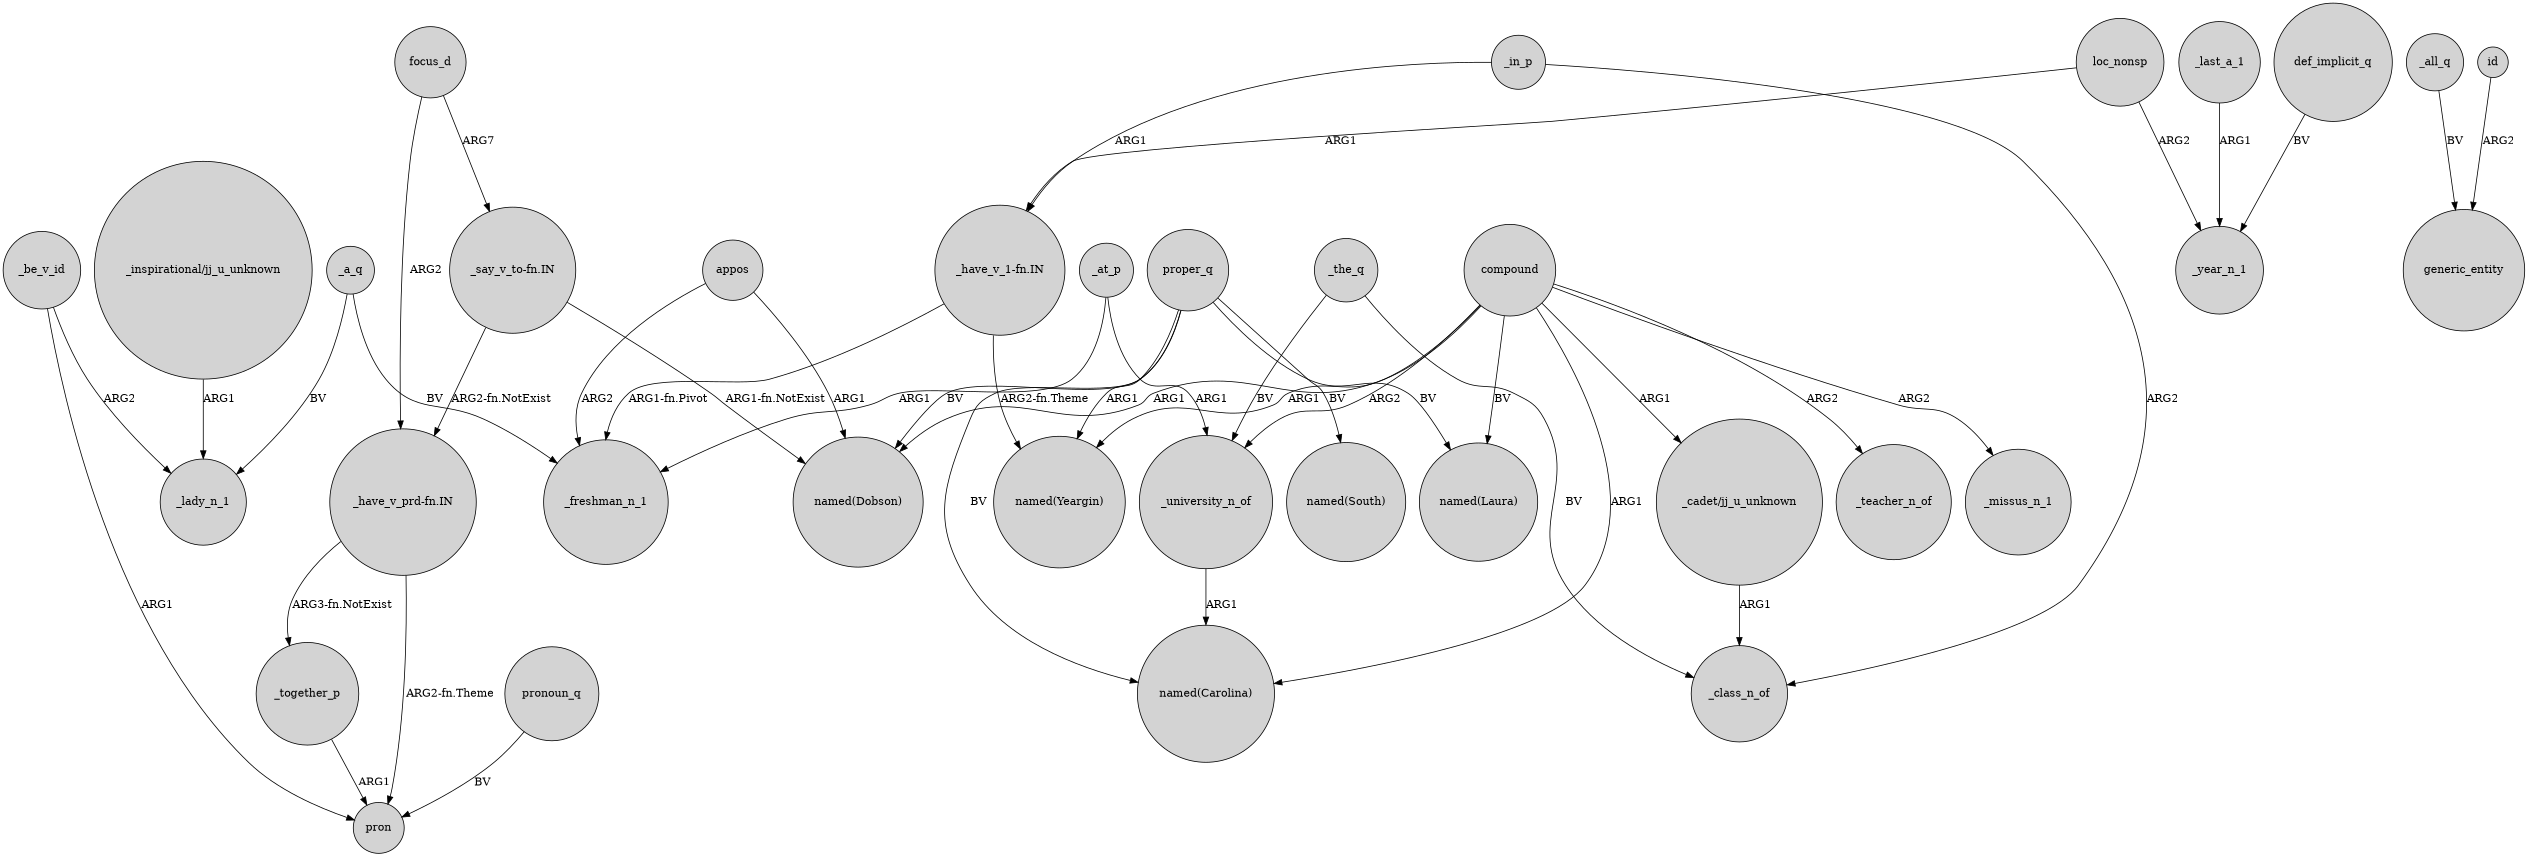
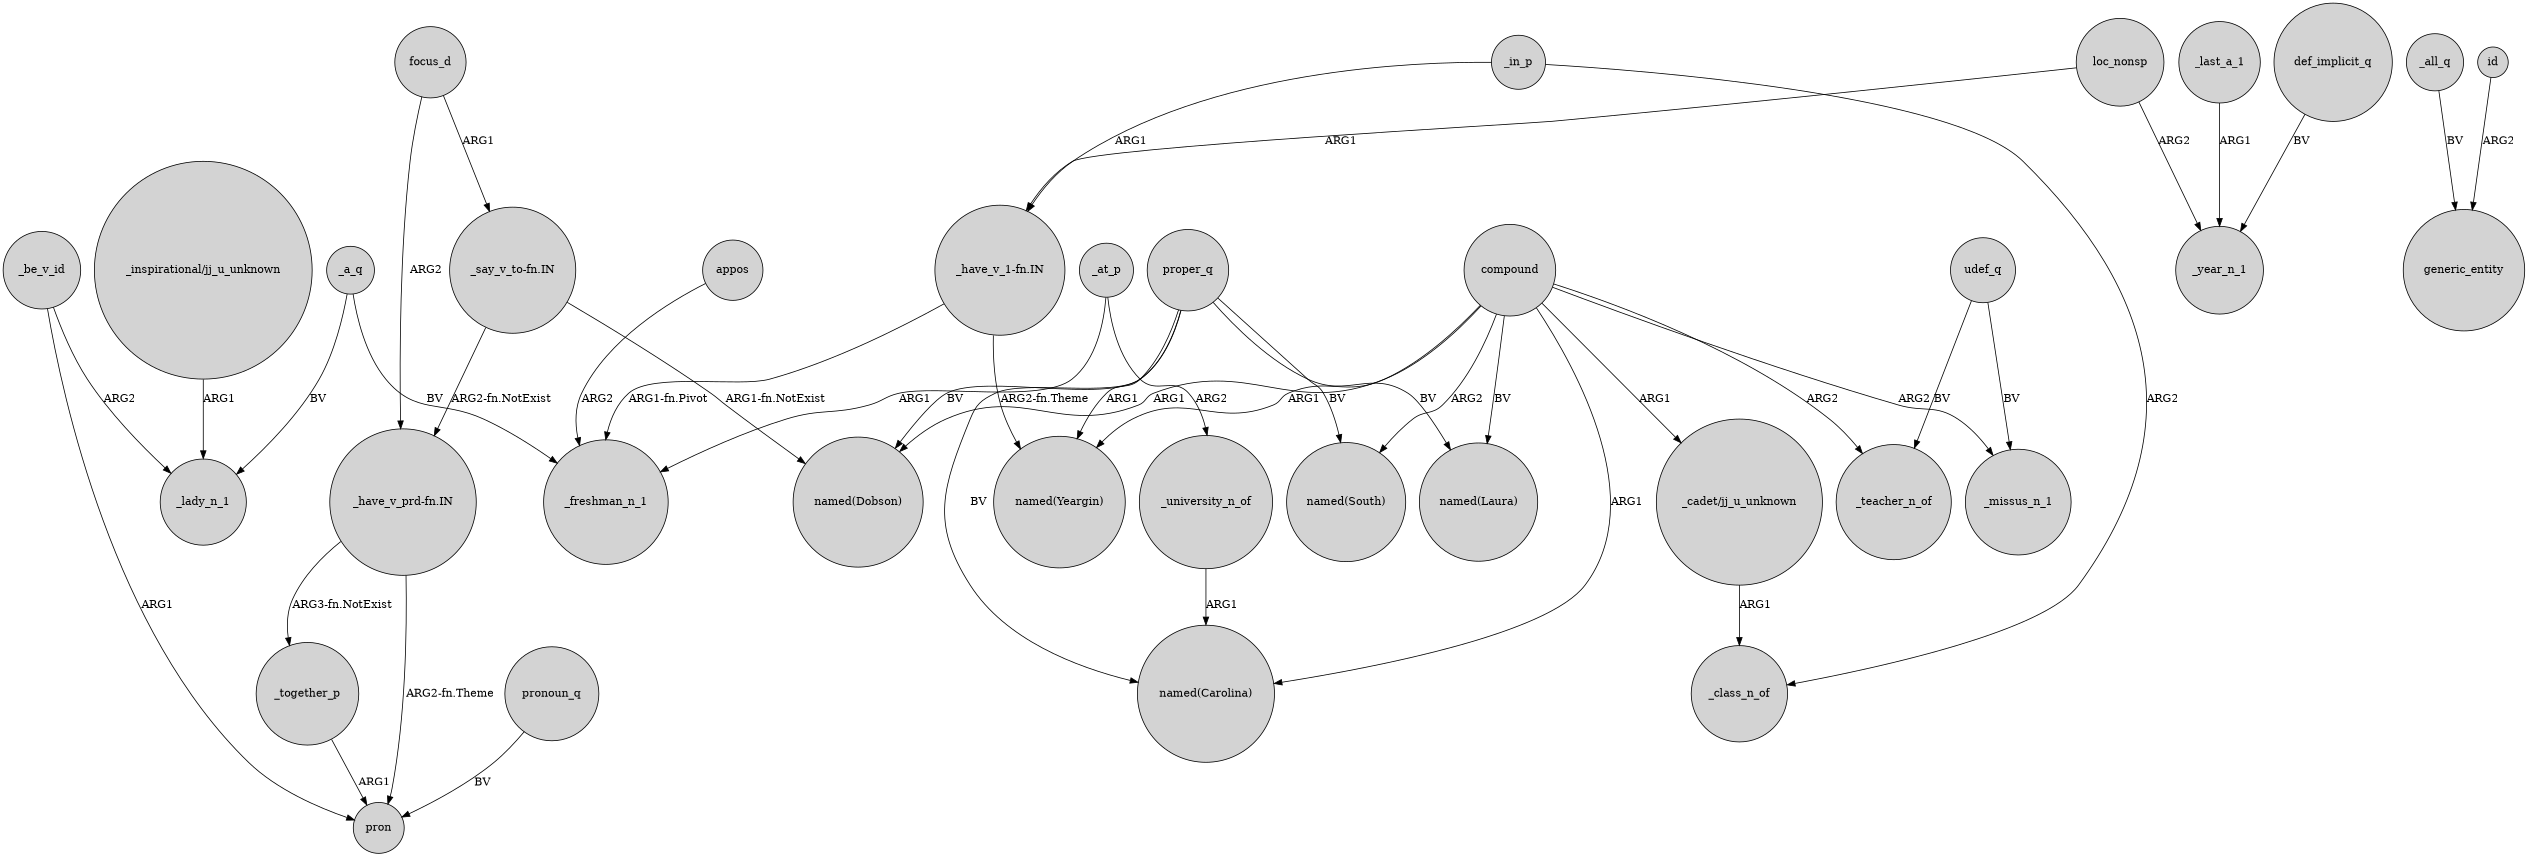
  digraph {
    node [shape=circle style=filled]
    appos
    "named(Dobson)"
    _freshman_n_1
    compound
    "named(South)"
    "named(Yeargin)"
    _missus_n_1
    "_cadet/jj_u_unknown"
    _teacher_n_of
    "named(Laura)"
    "named(Carolina)"
    _class_n_of
    proper_q
-   _the_q
    _university_n_of
    def_implicit_q
    _year_n_1
    "_inspirational/jj_u_unknown"
    _lady_n_1
    "_have_v_1-fn.IN"
+   udef_q
    _be_v_id
    pron
    _in_p
    _a_q
    _at_p
    focus_d
    "_have_v_prd-fn.IN"
    "_say_v_to-fn.IN"
    _together_p
    _all_q
    generic_entity
    pronoun_q
    loc_nonsp
    _last_a_1
    id
-   appos -> "named(Dobson)" [label=ARG1]
    appos -> _freshman_n_1 [label=ARG2]
    compound -> "named(Dobson)" [label=ARG1]
-   compound -> _university_n_of [label=ARG2]
+   compound -> "named(South)" [label=ARG2]
    compound -> "named(Yeargin)" [label=ARG1]
    compound -> _missus_n_1 [label=ARG2]
    compound -> "_cadet/jj_u_unknown" [label=ARG1]
    compound -> _teacher_n_of [label=ARG2]
    compound -> "named(Laura)" [label=BV]
    compound -> "named(Carolina)" [label=ARG1]
    "_cadet/jj_u_unknown" -> _class_n_of [label=ARG1]
    proper_q -> "named(Dobson)" [label=BV]
    proper_q -> "named(South)" [label=BV]
    proper_q -> "named(Yeargin)" [label=ARG1]
    proper_q -> "named(Laura)" [label=BV]
    proper_q -> "named(Carolina)" [label=BV]
-   _the_q -> _class_n_of [label=BV]
-   _the_q -> _university_n_of [label=BV]
    _university_n_of -> "named(Carolina)" [label=ARG1]
    def_implicit_q -> _year_n_1 [label=BV]
    "_inspirational/jj_u_unknown" -> _lady_n_1 [label=ARG1]
    "_have_v_1-fn.IN" -> _freshman_n_1 [label="ARG1-fn.Pivot"]
    "_have_v_1-fn.IN" -> "named(Yeargin)" [label="ARG2-fn.Theme"]
+   udef_q -> _missus_n_1 [label=BV]
+   udef_q -> _teacher_n_of [label=BV]
    _be_v_id -> _lady_n_1 [label=ARG2]
    _be_v_id -> pron [label=ARG1]
    _in_p -> _class_n_of [label=ARG2]
    _in_p -> "_have_v_1-fn.IN" [label=ARG1]
    _a_q -> _freshman_n_1 [label=BV]
    _a_q -> _lady_n_1 [label=BV]
    _at_p -> _freshman_n_1 [label=ARG1]
-   _at_p -> _university_n_of [label=ARG1]
+   _at_p -> _university_n_of [label=ARG2]
    focus_d -> "_have_v_prd-fn.IN" [label=ARG2]
-   focus_d -> "_say_v_to-fn.IN" [label=ARG7]
+   focus_d -> "_say_v_to-fn.IN" [label=ARG1]
    "_have_v_prd-fn.IN" -> pron [label="ARG2-fn.Theme"]
    "_have_v_prd-fn.IN" -> _together_p [label="ARG3-fn.NotExist"]
    "_say_v_to-fn.IN" -> "named(Dobson)" [label="ARG1-fn.NotExist"]
    "_say_v_to-fn.IN" -> "_have_v_prd-fn.IN" [label="ARG2-fn.NotExist"]
    _together_p -> pron [label=ARG1]
    _all_q -> generic_entity [label=BV]
    pronoun_q -> pron [label=BV]
    loc_nonsp -> _year_n_1 [label=ARG2]
    loc_nonsp -> "_have_v_1-fn.IN" [label=ARG1]
    _last_a_1 -> _year_n_1 [label=ARG1]
    id -> generic_entity [label=ARG2]
  }
